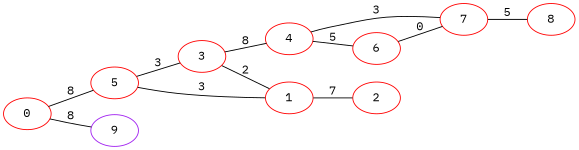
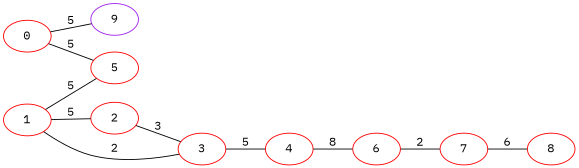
  graph {
    fontname="IBM Plex Mono"
    rankdir=LR
    node [color=red fontname="IBM Plex Mono" weight=1]
    edge [fontname="IBM Plex Mono"]
    0
    5
    9 [color=purple weight=4]
    1
    2
    3
    4
    6
    7
    8
-   0 -- 5 [label=8]
-   0 -- 9 [label=8]
-   1 -- 5 [label=3]
-   1 -- 2 [label=7]
-   5 -- 3 [label=3]
+   0 -- 5 [label=5]
+   0 -- 9 [label=5]
+   1 -- 5 [label=5]
+   1 -- 2 [label=5]
+   2 -- 3 [label=3]
    3 -- 1 [label=2]
-   3 -- 4 [label=8]
-   4 -- 6 [label=5]
-   4 -- 7 [label=3]
-   6 -- 7 [label=0]
-   7 -- 8 [label=5]
+   3 -- 4 [label=5]
+   4 -- 6 [label=8]
+   6 -- 7 [label=2]
+   7 -- 8 [label=6]
  }
